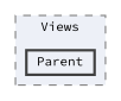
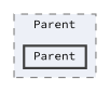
  digraph {
    compound=true
    fontname="Source Code Pro"
    n1 [color=grey25 fillcolor="#edf0f7" fontname="Source Code Pro" fontsize=10 height=0.2 label=Parent shape=box style="filled,bold" width=0.4]
    subgraph cluster_1 {
      bgcolor="#edf0f7"
      fontsize=10
-     label=Views
+     label=Parent
      pencolor=grey50
      style="filled,dashed"
      n1
    }
  }
